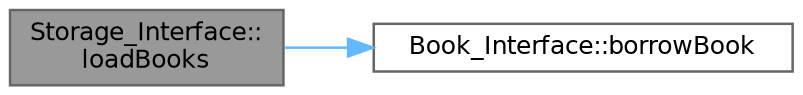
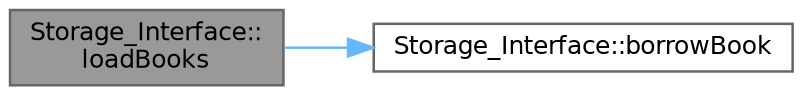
  digraph {
    rankdir=LR
    node [fontname=Helvetica fontsize=10 shape=box style=filled]
    n1 [color=gray40 fillcolor=grey60 fontcolor=black height=0.2 label="Storage_Interface::\lloadBooks" width=0.4]
-   n2 [color=grey40 fillcolor=white height=0.2 label="Book_Interface::borrowBook" width=0.4]
+   n2 [color=grey40 fillcolor=white height=0.2 label="Storage_Interface::borrowBook" width=0.4]
    n1 -> n2 [color=steelblue1 fontname=Helvetica fontsize=10 labelfontname=Helvetica labelfontsize=10 style=solid]
  }
